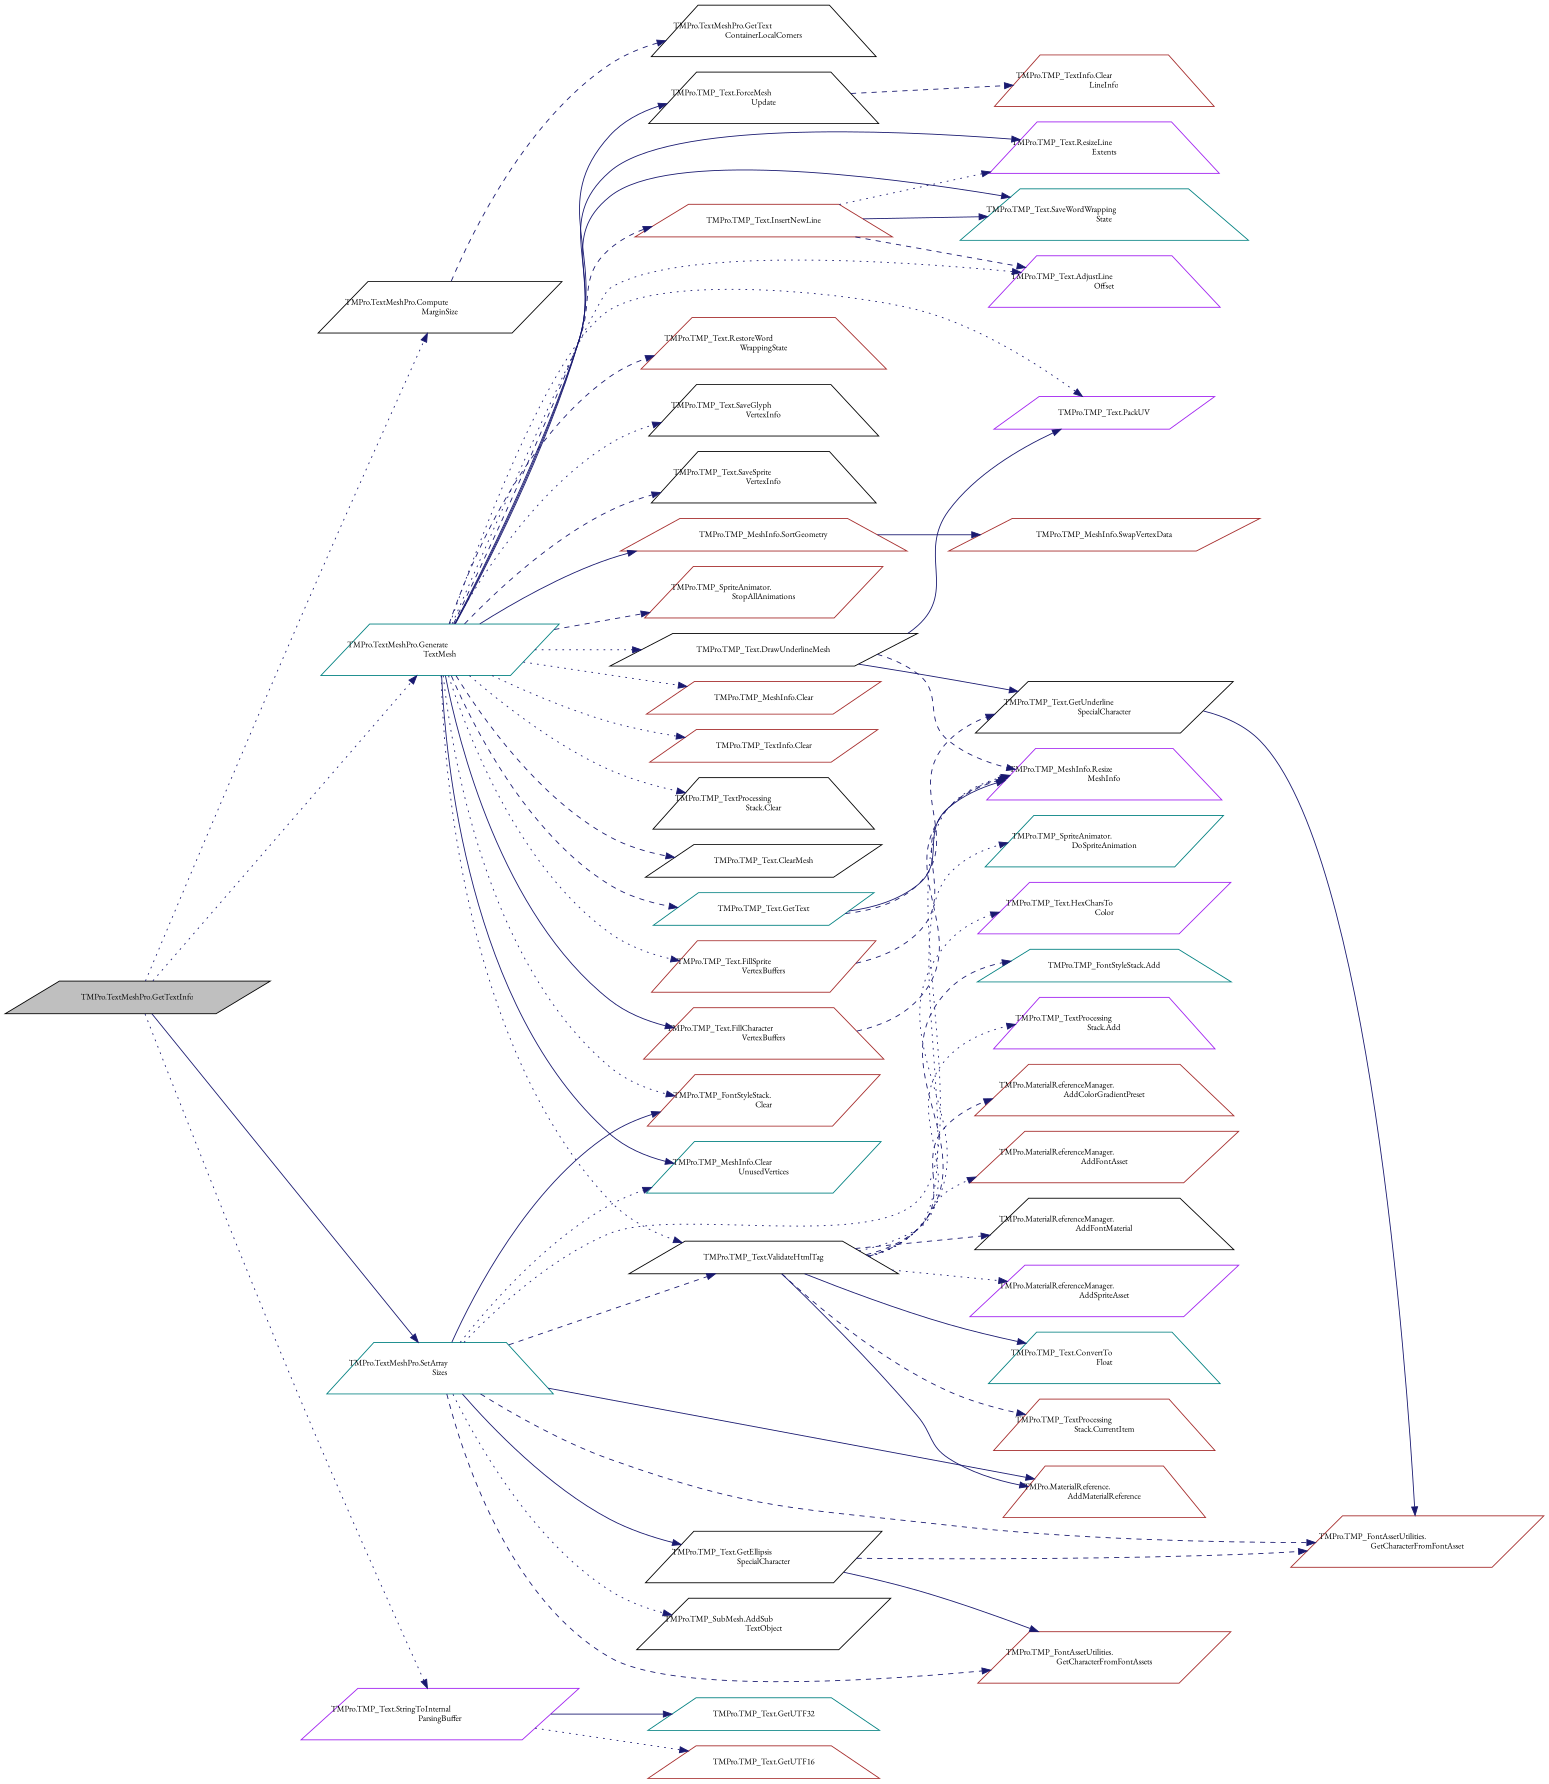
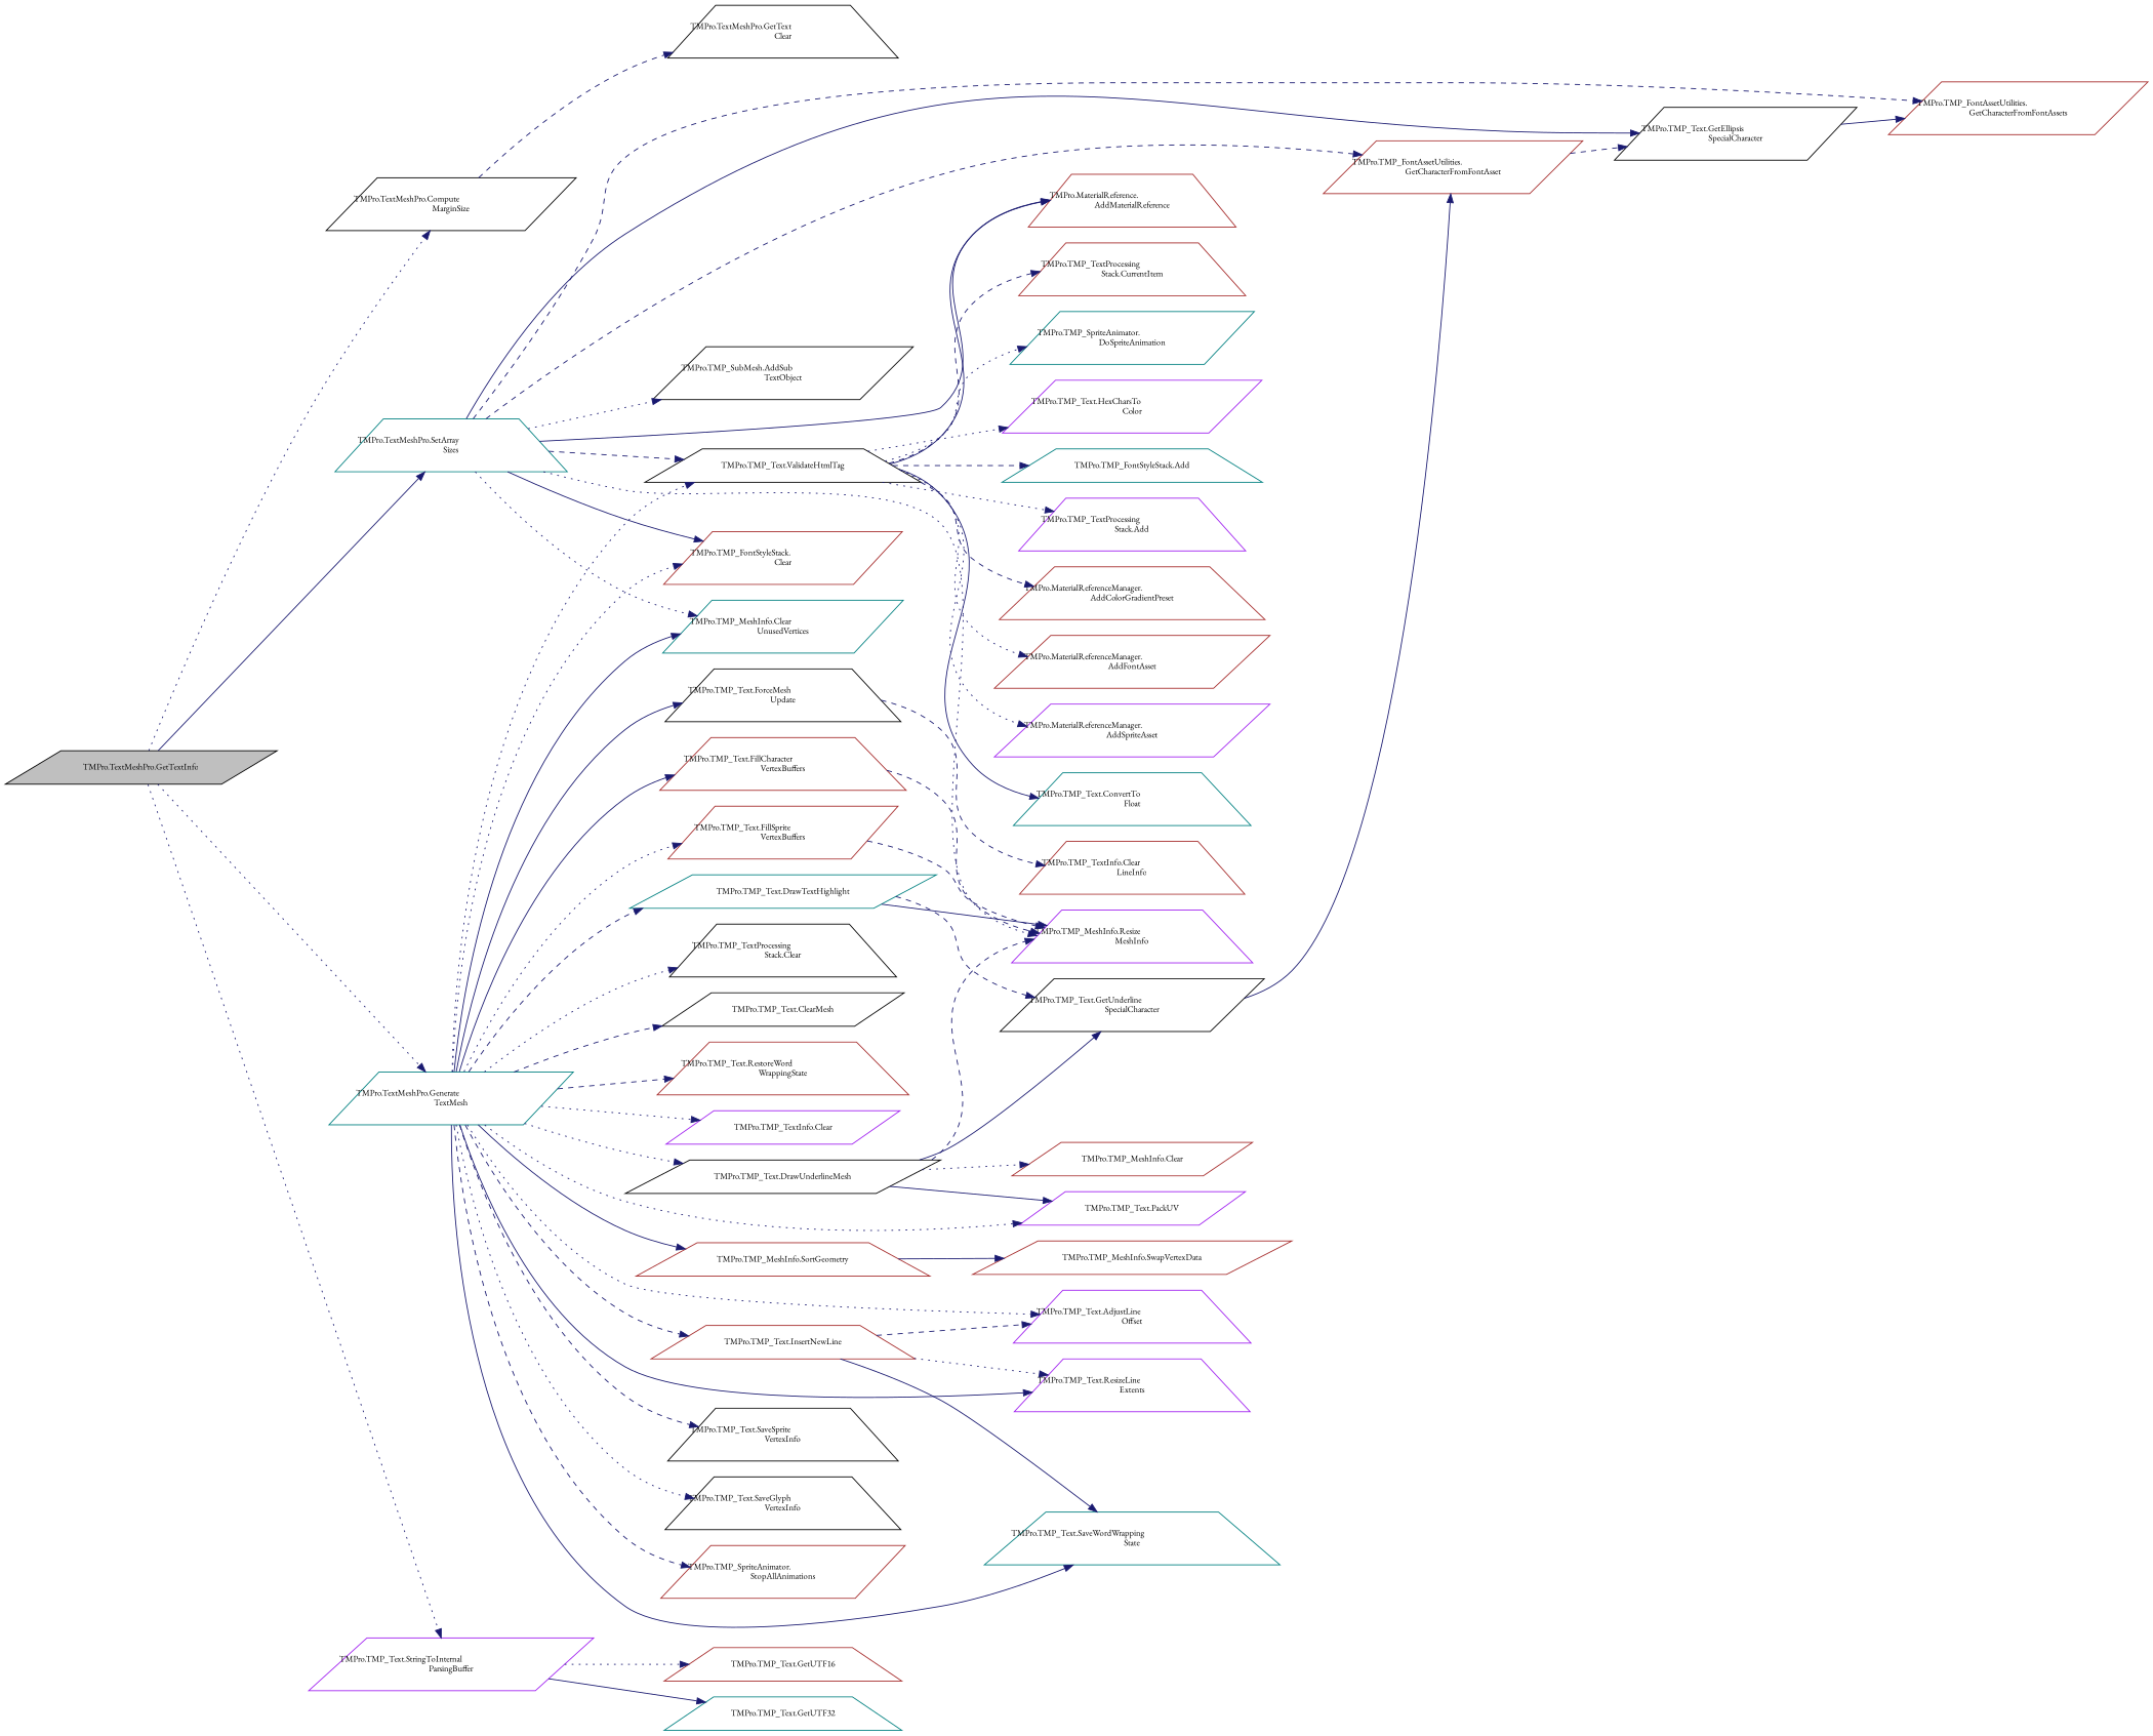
  digraph {
    fontname="EB Garamond"
    rankdir=LR
    node [color=brown fillcolor=white fontname="EB Garamond" fontsize=10 shape=trapezium style=filled]
    edge [color=midnightblue fontname="EB Garamond" fontsize=10 labelfontname=Helvetica labelfontsize=10 style=dotted]
    n1 [color=black fillcolor=grey75 fontcolor=black height=0.2 label="TMPro.TextMeshPro.GetTextInfo" shape=parallelogram width=0.4]
    n2 [color=black height=0.2 label="TMPro.TextMeshPro.Compute\lMarginSize" shape=parallelogram width=0.4]
    n3 [color=teal height=0.2 label="TMPro.TextMeshPro.Generate\lTextMesh" shape=parallelogram width=0.4]
    n4 [color=teal height=0.2 label="TMPro.TextMeshPro.SetArray\lSizes" width=0.4]
    n5 [color=purple height=0.2 label="TMPro.TMP_Text.StringToInternal\lParsingBuffer" shape=parallelogram width=0.4]
-   n6 [color=black height=0.2 label="TMPro.TextMeshPro.GetText\lContainerLocalCorners" width=0.4]
+   n6 [color=black height=0.2 label="TMPro.TextMeshPro.GetText\lClear" width=0.4]
    n7 [color=purple height=0.2 label="TMPro.TMP_Text.AdjustLine\lOffset" width=0.4]
    n8 [height=0.2 label="TMPro.TMP_MeshInfo.Clear" shape=parallelogram width=0.4]
-   n9 [height=0.2 label="TMPro.TMP_TextInfo.Clear" shape=parallelogram width=0.4]
+   n9 [color=purple height=0.2 label="TMPro.TMP_TextInfo.Clear" shape=parallelogram width=0.4]
    n10 [height=0.2 label="TMPro.TMP_FontStyleStack.\lClear" shape=parallelogram width=0.4]
    n11 [color=black height=0.2 label="TMPro.TMP_TextProcessing\lStack.Clear" width=0.4]
    n12 [color=black height=0.2 label="TMPro.TMP_Text.ClearMesh" shape=parallelogram width=0.4]
    n13 [color=teal height=0.2 label="TMPro.TMP_MeshInfo.Clear\lUnusedVertices" shape=parallelogram width=0.4]
-   n14 [color=teal height=0.2 label="TMPro.TMP_Text.GetText" shape=parallelogram width=0.4]
+   n14 [color=teal height=0.2 label="TMPro.TMP_Text.DrawTextHighlight" shape=parallelogram width=0.4]
    n15 [color=black height=0.2 label="TMPro.TMP_Text.DrawUnderlineMesh" shape=parallelogram width=0.4]
    n16 [color=purple height=0.2 label="TMPro.TMP_Text.PackUV" shape=parallelogram width=0.4]
    n17 [height=0.2 label="TMPro.TMP_Text.FillCharacter\lVertexBuffers" width=0.4]
    n18 [height=0.2 label="TMPro.TMP_Text.FillSprite\lVertexBuffers" shape=parallelogram width=0.4]
    n19 [color=black height=0.2 label="TMPro.TMP_Text.ForceMesh\lUpdate" width=0.4]
    n20 [height=0.2 label="TMPro.TMP_Text.InsertNewLine" width=0.4]
    n21 [color=purple height=0.2 label="TMPro.TMP_Text.ResizeLine\lExtents" width=0.4]
    n22 [color=teal height=0.2 label="TMPro.TMP_Text.SaveWordWrapping\lState" width=0.4]
    n23 [height=0.2 label="TMPro.TMP_Text.RestoreWord\lWrappingState" width=0.4]
    n24 [color=black height=0.2 label="TMPro.TMP_Text.SaveGlyph\lVertexInfo" width=0.4]
    n25 [color=black height=0.2 label="TMPro.TMP_Text.SaveSprite\lVertexInfo" width=0.4]
    n26 [height=0.2 label="TMPro.TMP_MeshInfo.SortGeometry" width=0.4]
    n27 [height=0.2 label="TMPro.TMP_SpriteAnimator.\lStopAllAnimations" shape=parallelogram width=0.4]
    n28 [color=black height=0.2 label="TMPro.TMP_Text.ValidateHtmlTag" width=0.4]
    n29 [color=purple height=0.2 label="TMPro.TMP_MeshInfo.Resize\lMeshInfo" width=0.4]
    n30 [height=0.2 label="TMPro.TMP_FontAssetUtilities.\lGetCharacterFromFontAsset" shape=parallelogram width=0.4]
    n31 [height=0.2 label="TMPro.MaterialReference.\lAddMaterialReference" width=0.4]
    n32 [color=black height=0.2 label="TMPro.TMP_SubMesh.AddSub\lTextObject" shape=parallelogram width=0.4]
    n33 [height=0.2 label="TMPro.TMP_FontAssetUtilities.\lGetCharacterFromFontAssets" shape=parallelogram width=0.4]
    n34 [color=black height=0.2 label="TMPro.TMP_Text.GetEllipsis\lSpecialCharacter" shape=parallelogram width=0.4]
    n35 [height=0.2 label="TMPro.TMP_Text.GetUTF16" width=0.4]
    n36 [color=teal height=0.2 label="TMPro.TMP_Text.GetUTF32" width=0.4]
    n37 [height=0.2 label="TMPro.TMP_TextInfo.Clear\lLineInfo" width=0.4]
    n38 [color=black height=0.2 label="TMPro.TMP_Text.GetUnderline\lSpecialCharacter" shape=parallelogram width=0.4]
    n39 [height=0.2 label="TMPro.TMP_MeshInfo.SwapVertexData" shape=parallelogram width=0.4]
    n40 [color=teal height=0.2 label="TMPro.TMP_FontStyleStack.Add" width=0.4]
    n41 [color=purple height=0.2 label="TMPro.TMP_TextProcessing\lStack.Add" width=0.4]
    n42 [height=0.2 label="TMPro.MaterialReferenceManager.\lAddColorGradientPreset" width=0.4]
    n43 [height=0.2 label="TMPro.MaterialReferenceManager.\lAddFontAsset" shape=parallelogram width=0.4]
-   n44 [color=black height=0.2 label="TMPro.MaterialReferenceManager.\lAddFontMaterial" width=0.4]
    n45 [color=purple height=0.2 label="TMPro.MaterialReferenceManager.\lAddSpriteAsset" shape=parallelogram width=0.4]
    n46 [color=teal height=0.2 label="TMPro.TMP_Text.ConvertTo\lFloat" width=0.4]
    n47 [height=0.2 label="TMPro.TMP_TextProcessing\lStack.CurrentItem" width=0.4]
    n48 [color=teal height=0.2 label="TMPro.TMP_SpriteAnimator.\lDoSpriteAnimation" shape=parallelogram width=0.4]
    n49 [color=purple height=0.2 label="TMPro.TMP_Text.HexCharsTo\lColor" shape=parallelogram width=0.4]
    n1 -> n2
    n1 -> n3
    n1 -> n4 [style=solid]
    n1 -> n5
    n2 -> n6 [style=dashed]
    n3 -> n7
-   n3 -> n8
+   n15 -> n8
    n3 -> n9
    n3 -> n10
    n3 -> n11
    n3 -> n12 [style=dashed]
    n3 -> n13 [style=solid]
    n3 -> n14 [style=dashed]
    n3 -> n15
    n3 -> n16
    n3 -> n17 [style=solid]
    n3 -> n18
    n3 -> n19 [style=solid]
    n3 -> n20 [style=dashed]
    n3 -> n21 [style=solid]
    n3 -> n22 [style=solid]
    n3 -> n23 [style=dashed]
    n3 -> n24
    n3 -> n25 [style=dashed]
    n3 -> n26 [style=solid]
    n3 -> n27 [style=dashed]
    n3 -> n28
    n4 -> n10 [style=solid]
    n4 -> n13
    n4 -> n28 [style=dashed]
    n4 -> n29
    n4 -> n30 [style=dashed]
    n4 -> n31 [style=solid]
    n4 -> n32
    n4 -> n33 [style=dashed]
    n4 -> n34 [style=solid]
    n5 -> n35
    n5 -> n36 [style=solid]
    n14 -> n29 [style=solid]
    n14 -> n38 [style=dashed]
    n15 -> n16 [style=solid]
    n15 -> n29 [style=dashed]
    n15 -> n38 [style=solid]
    n17 -> n29 [style=dashed]
    n18 -> n29 [style=dashed]
    n19 -> n37 [style=dashed]
    n20 -> n7 [style=dashed]
    n20 -> n21
    n20 -> n22 [style=solid]
    n26 -> n39 [style=solid]
    n28 -> n31 [style=solid]
    n28 -> n40 [style=dashed]
    n28 -> n41
    n28 -> n42 [style=dashed]
    n28 -> n43
-   n28 -> n44 [style=dashed]
    n28 -> n45
    n28 -> n46 [style=solid]
    n28 -> n47 [style=dashed]
    n28 -> n48
    n28 -> n49
-   n34 -> n30 [style=dashed]
+   n30 -> n34 [style=dashed]
    n34 -> n33 [style=solid]
    n38 -> n30 [style=solid]
  }
